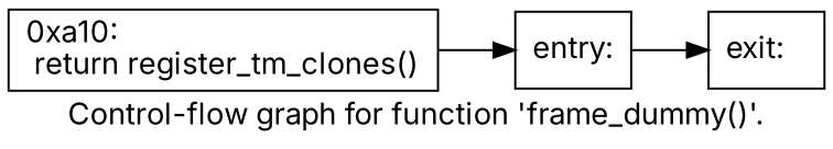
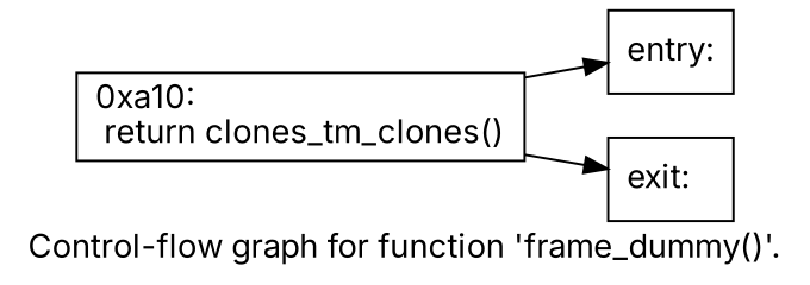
  digraph {
    fontname=Inter
    label="Control-flow graph for function 'frame_dummy()'."
    rankdir=LR
    node [fontname=Inter shape=record]
    edge [fontname=Inter]
    n1 [label="{entry:\l}"]
-   n2 [label="{0xa10:\l  return register_tm_clones()\l}"]
+   n2 [label="{0xa10:\l  return clones_tm_clones()\l}"]
    n3 [label="{exit:\l}"]
    n2 -> n1
-   n1 -> n3
+   n2 -> n3
  }
